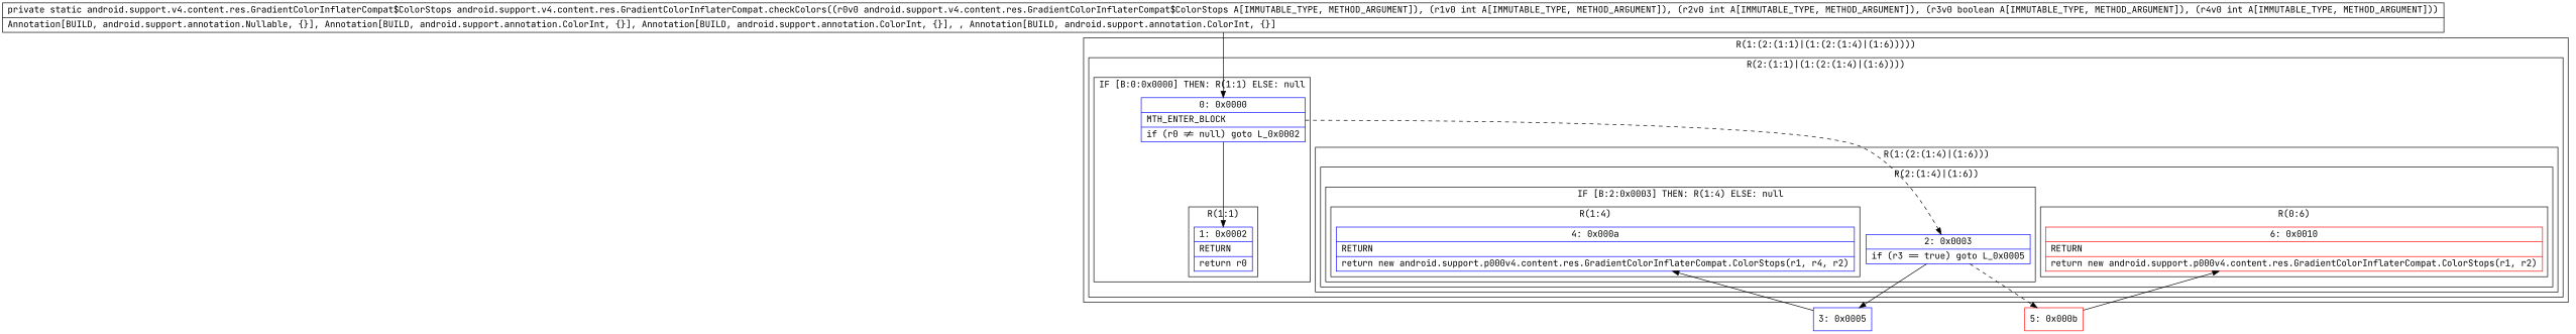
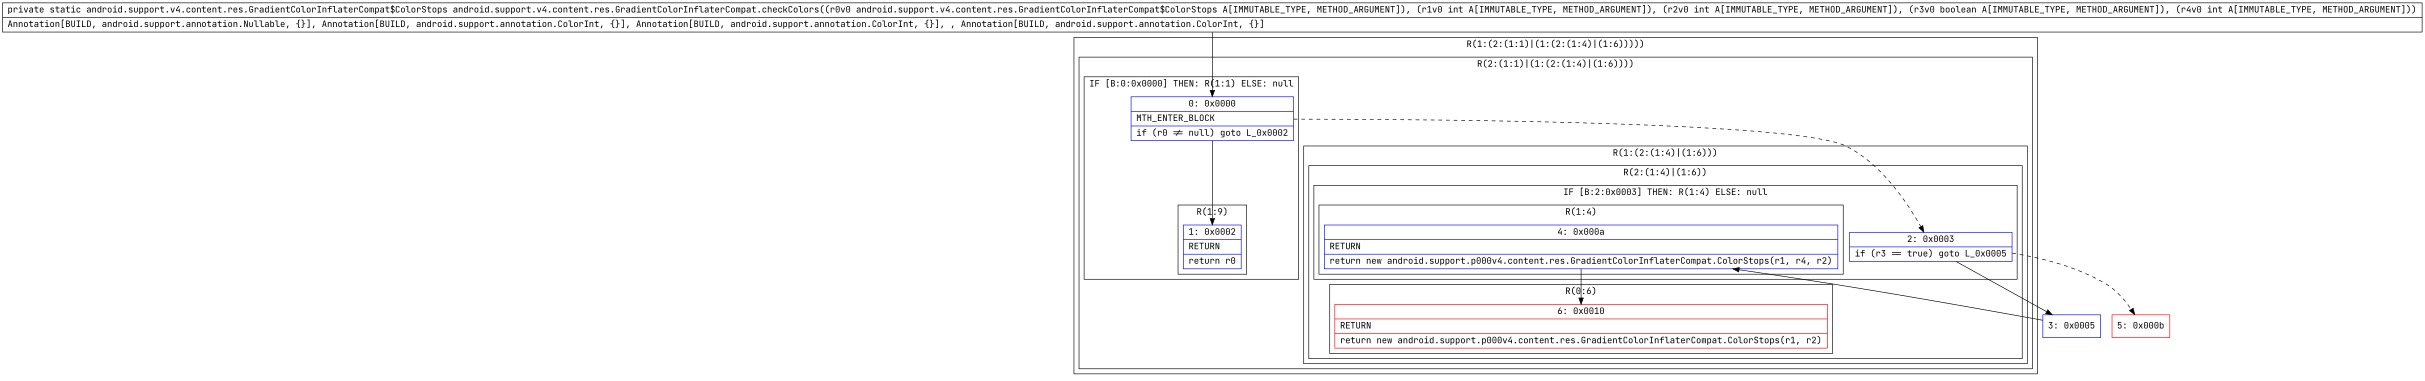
  digraph {
    fontname="JetBrains Mono"
    node [color=blue fontname="JetBrains Mono" shape=record]
    edge [fontname="JetBrains Mono"]
    n1 [label="{1\:\ 0x0002|RETURN\l|return r0\l}"]
    n2 [label="{0\:\ 0x0000|MTH_ENTER_BLOCK\l|if (r0 != null) goto L_0x0002\l}"]
    n3 [label="{4\:\ 0x000a|RETURN\l|return new android.support.p000v4.content.res.GradientColorInflaterCompat.ColorStops(r1, r4, r2)\l}"]
    n4 [label="{2\:\ 0x0003|if (r3 == true) goto L_0x0005\l}"]
    n5 [color=red label="{6\:\ 0x0010|RETURN\l|return new android.support.p000v4.content.res.GradientColorInflaterCompat.ColorStops(r1, r2)\l}"]
    n6 [label="{3\:\ 0x0005}"]
    n7 [color=red label="{5\:\ 0x000b}"]
    n8 [label="{private static android.support.v4.content.res.GradientColorInflaterCompat$ColorStops android.support.v4.content.res.GradientColorInflaterCompat.checkColors((r0v0 android.support.v4.content.res.GradientColorInflaterCompat$ColorStops A[IMMUTABLE_TYPE, METHOD_ARGUMENT]), (r1v0 int A[IMMUTABLE_TYPE, METHOD_ARGUMENT]), (r2v0 int A[IMMUTABLE_TYPE, METHOD_ARGUMENT]), (r3v0 boolean A[IMMUTABLE_TYPE, METHOD_ARGUMENT]), (r4v0 int A[IMMUTABLE_TYPE, METHOD_ARGUMENT]))  | Annotation[BUILD, android.support.annotation.Nullable, \{\}], Annotation[BUILD, android.support.annotation.ColorInt, \{\}], Annotation[BUILD, android.support.annotation.ColorInt, \{\}], , Annotation[BUILD, android.support.annotation.ColorInt, \{\}]\l}" color=""]
    subgraph cluster_1 {
      label="R(1:(2:(1:1)|(1:(2:(1:4)|(1:6)))))"
      subgraph cluster_2 {
        label="R(2:(1:1)|(1:(2:(1:4)|(1:6))))"
        subgraph cluster_3 {
          label="IF [B:0:0x0000] THEN: R(1:1) ELSE: null"
          n2
          subgraph cluster_4 {
-           label="R(1:1)"
+           label="R(1:9)"
            n1
          }
        }
        subgraph cluster_5 {
          label="R(1:(2:(1:4)|(1:6)))"
          subgraph cluster_6 {
            label="R(2:(1:4)|(1:6))"
            subgraph cluster_7 {
              label="IF [B:2:0x0003] THEN: R(1:4) ELSE: null"
              n4
              subgraph cluster_8 {
                label="R(1:4)"
                n3
              }
            }
            subgraph cluster_9 {
              label="R(0:6)"
              n5
            }
          }
        }
      }
    }
    n2 -> n1
    n2 -> n4 [style=dashed]
    n4 -> n6
    n4 -> n7 [style=dashed]
    n6 -> n3
-   n7 -> n5
+   n3 -> n5
    n8 -> n2
  }
